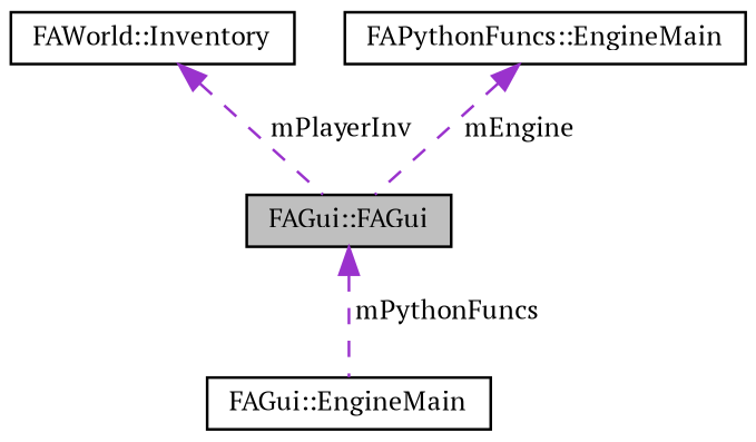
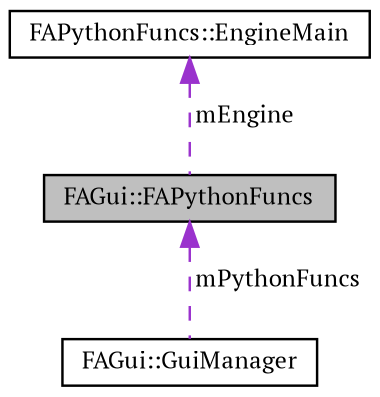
  digraph {
    fontname="PT Serif"
    node [color=black fillcolor=white fontname="PT Serif" fontsize=10 shape=record style=filled]
    edge [color=darkorchid3 dir=back fontname="PT Serif" fontsize=10 labelfontname=Helvetica labelfontsize=10 style=dashed]
-   n1 [fillcolor=grey75 fontcolor=black height=0.2 label="FAGui::FAGui" width=0.4]
-   n2 [height=0.2 label="FAGui::EngineMain" width=0.4]
-   n3 [height=0.2 label="FAWorld::Inventory" width=0.4]
+   n1 [fillcolor=grey75 fontcolor=black height=0.2 label="FAGui::FAPythonFuncs" width=0.4]
+   n2 [height=0.2 label="FAGui::GuiManager" width=0.4]
    n4 [height=0.2 label="FAPythonFuncs::EngineMain" width=0.4]
    n1 -> n2 [label=" mPythonFuncs"]
-   n3 -> n1 [label=" mPlayerInv"]
    n4 -> n1 [label=" mEngine"]
  }
